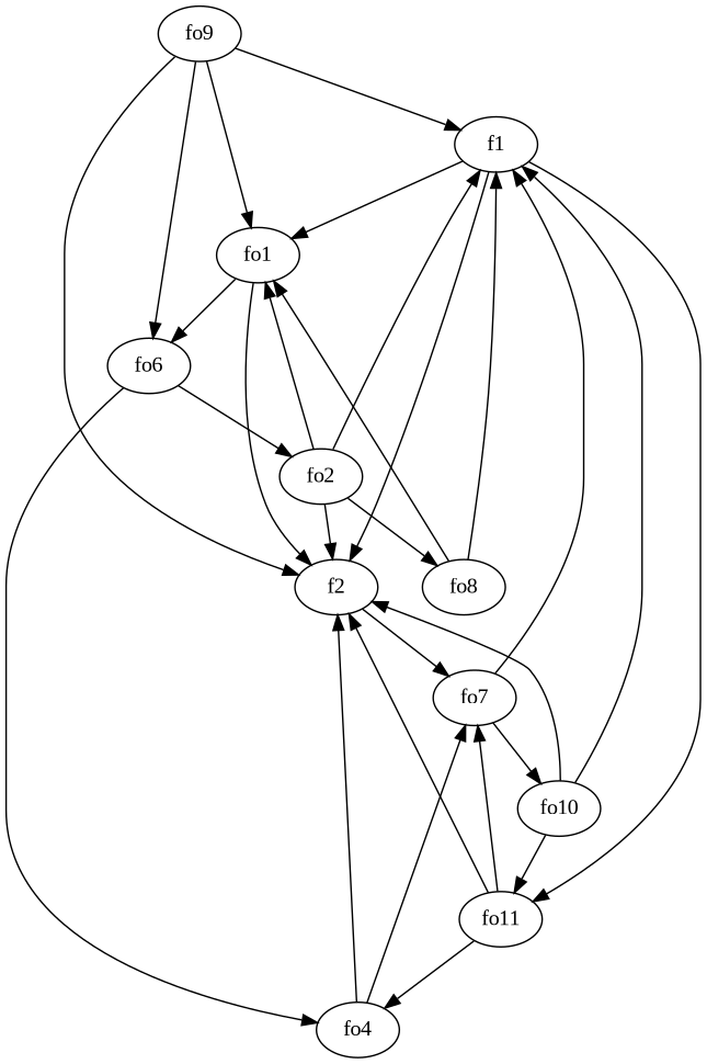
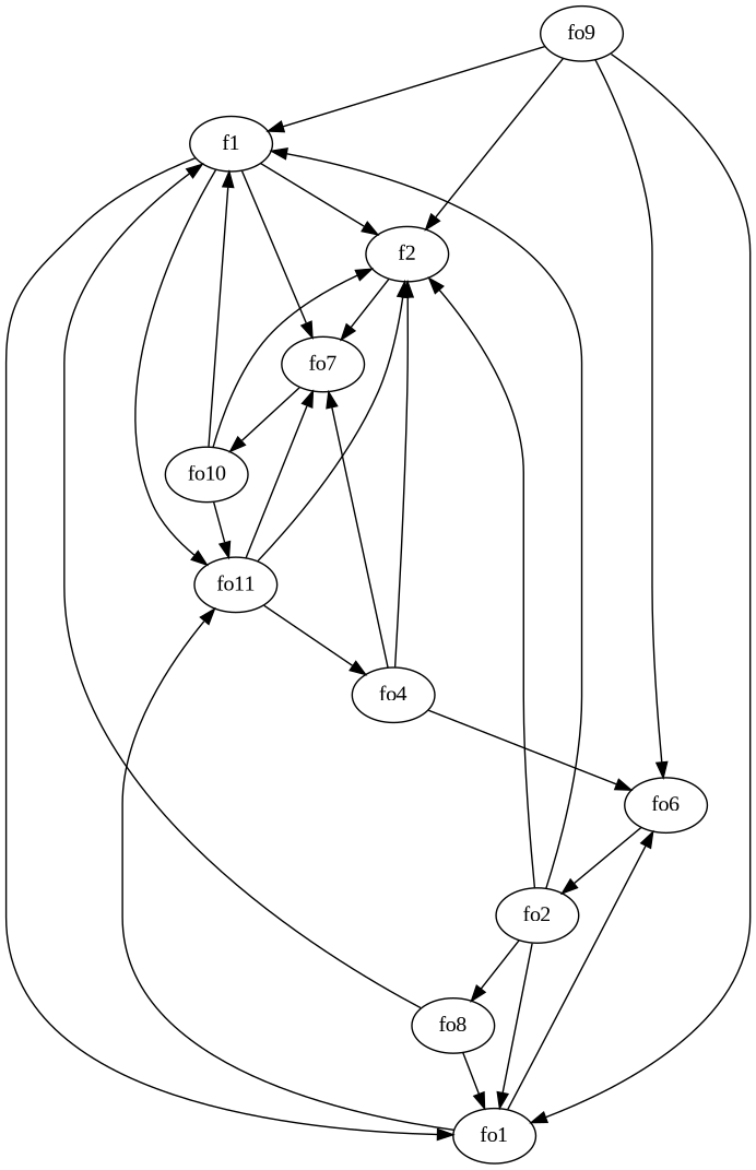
  strict digraph {
    fontname="Liberation Serif"
    node [fontname="Liberation Serif"]
    edge [fontname="Liberation Serif" weight=2]
    f1
    f2
    fo1
    fo7
    fo11
    fo6
    fo10
    fo4
    fo2
    fo8
    fo9
    f1 -> f2
    f1 -> fo1
-   fo7 -> f1
+   f1 -> fo7
    f1 -> fo11
    f2 -> fo7
-   fo1 -> f2
+   fo1 -> fo11
    fo1 -> fo6
    fo7 -> fo10
    fo11 -> f2
    fo11 -> fo7
    fo11 -> fo4
-   fo6 -> fo4
+   fo4 -> fo6
    fo6 -> fo2
    fo10 -> f1
    fo10 -> f2
    fo10 -> fo11
    fo4 -> f2
    fo4 -> fo7
    fo2 -> f1
    fo2 -> f2
    fo2 -> fo1
    fo2 -> fo8
    fo8 -> f1
    fo8 -> fo1
    fo9 -> f1
    fo9 -> f2
    fo9 -> fo1
    fo9 -> fo6
  }
